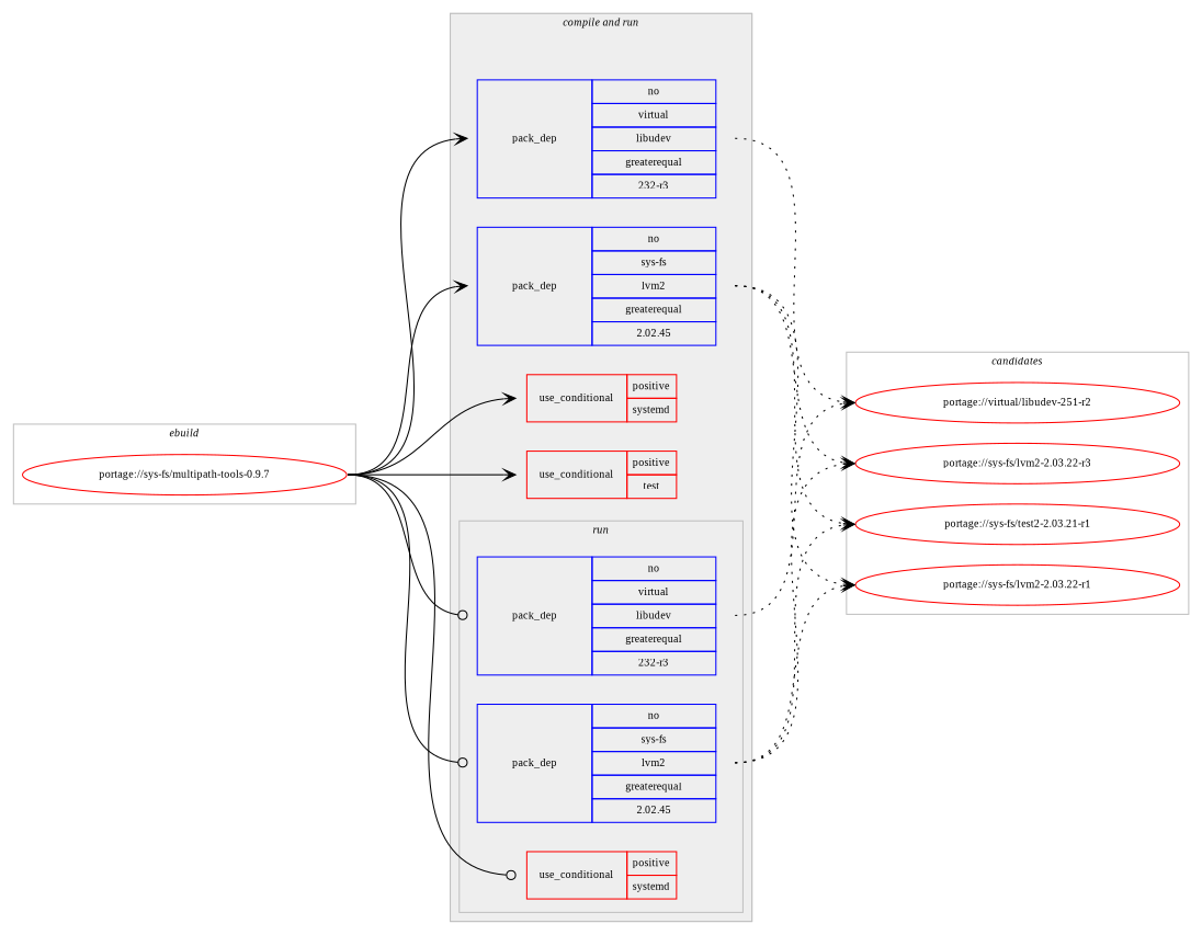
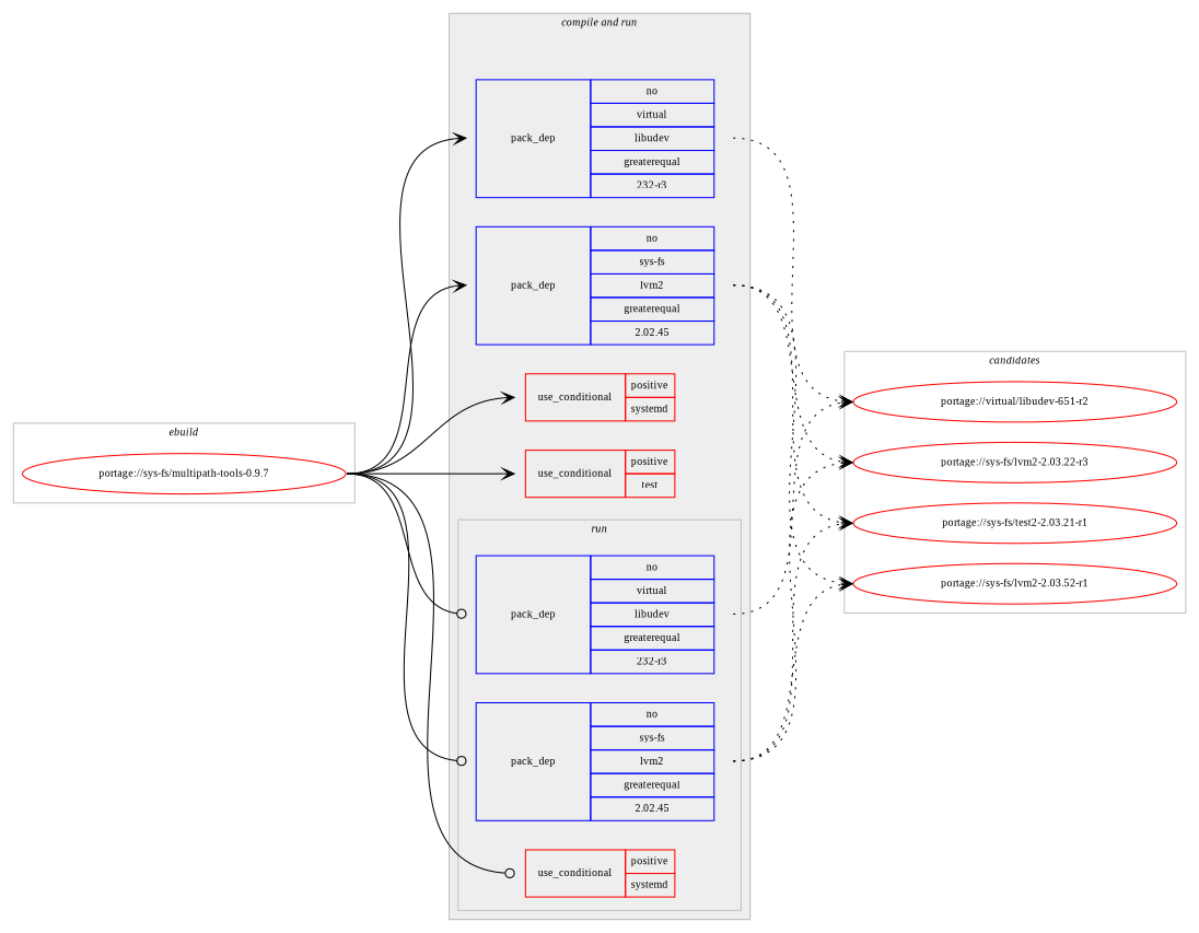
  digraph {
    compound=true
    concentrate=true
    fontname="Liberation Serif"
    fontsize=10
    newrank=true
    rankdir=LR
    ranksep=1.5
    node [color=red fontname="Liberation Serif" fontsize=10 shape=none]
    edge [arrowhead=vee fontname="Liberation Serif" headport=w style=dotted tailport=e weight=100]
    n1 [label="portage://sys-fs/multipath-tools-0.9.7" width=4 shape=""]
    n2 [label=<<TABLE BORDER="0" CELLBORDER="1" CELLSPACING="0" CELLPADDING="4"><TR><TD ROWSPAN="3" CELLPADDING="10">use_conditional</TD></TR><TR><TD>positive</TD></TR><TR><TD>systemd</TD></TR></TABLE>>]
    n3 [label=<<TABLE BORDER="0" CELLBORDER="1" CELLSPACING="0" CELLPADDING="4"><TR><TD ROWSPAN="3" CELLPADDING="10">use_conditional</TD></TR><TR><TD>positive</TD></TR><TR><TD>test</TD></TR></TABLE>>]
    n4 [color=blue label=<<TABLE BORDER="0" CELLBORDER="1" CELLSPACING="0" CELLPADDING="4" WIDTH="220"><TR><TD ROWSPAN="6" CELLPADDING="30">pack_dep</TD></TR><TR><TD WIDTH="110">no</TD></TR><TR><TD>sys-fs</TD></TR><TR><TD>lvm2</TD></TR><TR><TD>greaterequal</TD></TR><TR><TD>2.02.45</TD></TR></TABLE>>]
    n5 [color=blue label=<<TABLE BORDER="0" CELLBORDER="1" CELLSPACING="0" CELLPADDING="4" WIDTH="220"><TR><TD ROWSPAN="6" CELLPADDING="30">pack_dep</TD></TR><TR><TD WIDTH="110">no</TD></TR><TR><TD>virtual</TD></TR><TR><TD>libudev</TD></TR><TR><TD>greaterequal</TD></TR><TR><TD>232-r3</TD></TR></TABLE>>]
    n6 [label=<<TABLE BORDER="0" CELLBORDER="1" CELLSPACING="0" CELLPADDING="4"><TR><TD ROWSPAN="3" CELLPADDING="10">use_conditional</TD></TR><TR><TD>positive</TD></TR><TR><TD>systemd</TD></TR></TABLE>>]
    n7 [color=blue label=<<TABLE BORDER="0" CELLBORDER="1" CELLSPACING="0" CELLPADDING="4" WIDTH="220"><TR><TD ROWSPAN="6" CELLPADDING="30">pack_dep</TD></TR><TR><TD WIDTH="110">no</TD></TR><TR><TD>sys-fs</TD></TR><TR><TD>lvm2</TD></TR><TR><TD>greaterequal</TD></TR><TR><TD>2.02.45</TD></TR></TABLE>>]
    n8 [color=blue label=<<TABLE BORDER="0" CELLBORDER="1" CELLSPACING="0" CELLPADDING="4" WIDTH="220"><TR><TD ROWSPAN="6" CELLPADDING="30">pack_dep</TD></TR><TR><TD WIDTH="110">no</TD></TR><TR><TD>virtual</TD></TR><TR><TD>libudev</TD></TR><TR><TD>greaterequal</TD></TR><TR><TD>232-r3</TD></TR></TABLE>>]
    n9 [label="portage://sys-fs/test2-2.03.21-r1" width=4 shape=""]
-   n10 [label="portage://sys-fs/lvm2-2.03.22-r1" width=4 shape=""]
+   n10 [label="portage://sys-fs/lvm2-2.03.52-r1" width=4 shape=""]
    n11 [label="portage://sys-fs/lvm2-2.03.22-r3" width=4 shape=""]
-   n12 [label="portage://virtual/libudev-251-r2" width=4 shape=""]
+   n12 [label="portage://virtual/libudev-651-r2" width=4 shape=""]
    subgraph cluster_1 {
      color=gray
      label=<<i>ebuild</i>>
      rank=same
      n1
    }
    subgraph cluster_2 {
      color=gray
      label=<<i>dependencies</i>>
      subgraph cluster_3 {
        color=gray
        fillcolor="#eeeeee"
        label=<<i>compile</i>>
        style=filled
        subgraph sub_4 {
          color=gray
          fillcolor="#eeeeee"
          label=<<i>compile</i>>
          style=filled
          n2
        }
        subgraph sub_5 {
          color=gray
          fillcolor="#eeeeee"
          label=<<i>compile</i>>
          style=filled
          n3
        }
        subgraph sub_6 {
          color=gray
          fillcolor="#eeeeee"
          label=<<i>compile</i>>
          style=filled
          n4
        }
        subgraph sub_7 {
          color=gray
          fillcolor="#eeeeee"
          label=<<i>compile</i>>
          style=filled
          n5
        }
      }
      subgraph cluster_8 {
        color=gray
        fillcolor="#eeeeee"
        label=<<i>compile and run</i>>
        style=filled
      }
      subgraph cluster_9 {
        color=gray
        fillcolor="#eeeeee"
        label=<<i>run</i>>
        style=filled
        subgraph sub_10 {
          color=gray
          fillcolor="#eeeeee"
          label=<<i>run</i>>
          style=filled
          n6
        }
        subgraph sub_11 {
          color=gray
          fillcolor="#eeeeee"
          label=<<i>run</i>>
          style=filled
          n7
        }
        subgraph sub_12 {
          color=gray
          fillcolor="#eeeeee"
          label=<<i>run</i>>
          style=filled
          n8
        }
      }
    }
    subgraph cluster_13 {
      color=gray
      label=<<i>candidates</i>>
      rank=same
      subgraph sub_14 {
        color=black
        label=<<i>candidates</i>>
        nodesep=1
        rank=same
        n9
        n10
        n11
      }
      subgraph sub_15 {
        color=black
        label=<<i>candidates</i>>
        nodesep=1
        rank=same
        n12
      }
      subgraph sub_16 {
        color=black
        label=<<i>candidates</i>>
        nodesep=1
        rank=same
        n9
        n10
        n11
      }
      subgraph sub_17 {
        color=black
        label=<<i>candidates</i>>
        nodesep=1
        rank=same
        n12
      }
    }
    n1 -> n2 [style=solid weight=20]
    n1 -> n3 [style=solid weight=20]
    n1 -> n4 [style=solid weight=20]
    n1 -> n5 [style=solid weight=20]
    n1 -> n6 [arrowhead=odot style=solid weight=20]
    n1 -> n7 [arrowhead=odot style=solid weight=20]
    n1 -> n8 [arrowhead=odot style=solid weight=20]
    n4 -> n9
    n4 -> n10
    n4 -> n11
    n5 -> n12
    n7 -> n9
    n7 -> n10
    n7 -> n11
    n8 -> n12
  }
